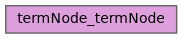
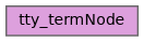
  digraph {
    rankdir=LR
-   n1 [color=gray40 fillcolor=plum fontname=Helvetica fontsize=10 height=0.2 label=termNode_termNode shape=box style=filled width=0.4]
+   n1 [color=gray40 fillcolor=plum fontname=Helvetica fontsize=10 height=0.2 label=tty_termNode shape=box style=filled width=0.4]
  }
